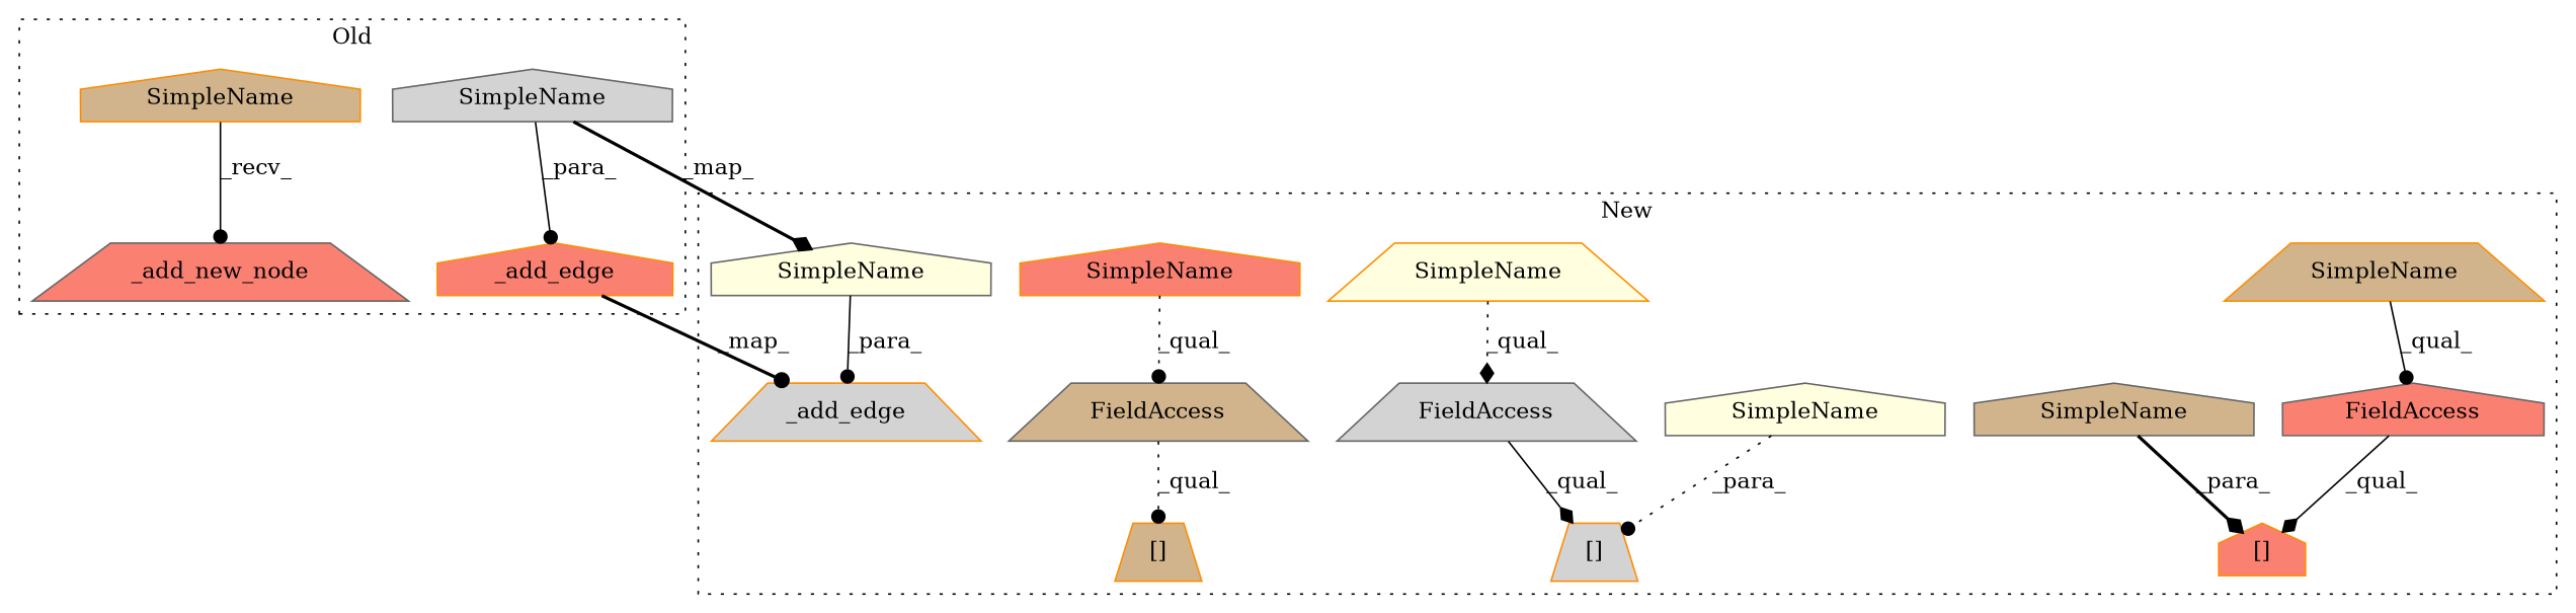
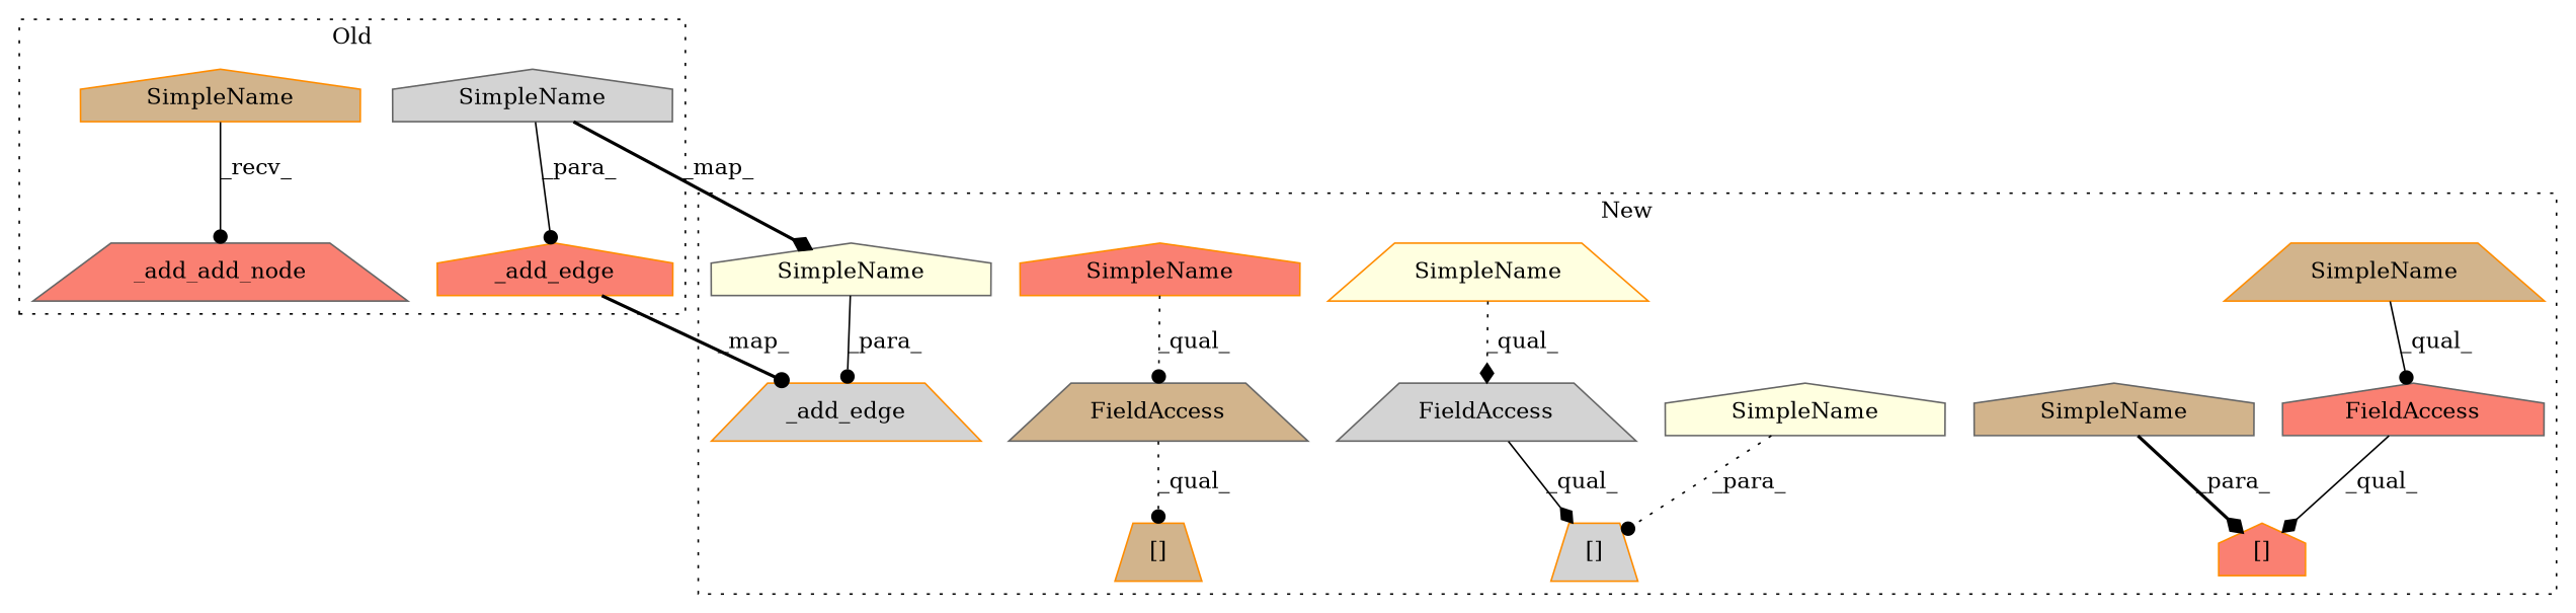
  digraph {
    node [a=42 l=4 s=18422 shape=house style=filled fillcolor=salmon color=darkorange]
    edge [style=solid arrowhead=dot]
    n1 [a=32 l="10,1" label=_add_edge s="19032,19079"]
-   n2 [a=32 l=15 label=_add_new_node s=17445 shape=trapezium color=gray40]
+   n2 [a=32 l=15 label=_add_add_node s=17445 shape=trapezium color=gray40]
    n3 [l=12 label=SimpleName s=19049 fillcolor=lightgrey color=gray40]
    n4 [label=SimpleName s=17440 fillcolor=tan]
    n5 [a=32 l="10,1" label=_add_edge s="18825,18889" shape=trapezium fillcolor=lightgrey]
    n6 [a=22 l=14 label=FieldAccess color=gray40]
    n7 [a=2 l="15,1" label="[]" s="18422,18451"]
    n8 [a=22 l=14 label=FieldAccess s=18982 shape=trapezium fillcolor=tan color=gray40]
    n9 [a=2 l="15,1" label="[]" s="18982,19014" shape=trapezium fillcolor=tan]
    n10 [a=22 l=14 label=FieldAccess s=18917 shape=trapezium fillcolor=lightgrey color=gray40]
    n11 [a=2 l="15,1" label="[]" s="18917,18953" shape=trapezium fillcolor=lightgrey]
    n12 [l=14 label=SimpleName s=18437 fillcolor=tan color=gray40]
    n13 [l=21 label=SimpleName s=18932 fillcolor=lightyellow color=gray40]
    n14 [l=21 label=SimpleName s=18850 fillcolor=lightyellow color=gray40]
    n15 [label=SimpleName s=18917 shape=trapezium fillcolor=lightyellow]
    n16 [label=SimpleName shape=trapezium fillcolor=tan]
    n17 [label=SimpleName s=18982]
    subgraph cluster_1 {
      label=Old
      style=dotted
      n1
      n2
      n3
      n4
    }
    subgraph cluster_2 {
      label=New
      style=dotted
      n5
      n6
      n7
      n8
      n9
      n10
      n11
      n12
      n13
      n14
      n15
      n16
      n17
    }
    n1 -> n5 [label=_map_ style=bold]
    n3 -> n1 [label=_para_]
    n3 -> n14 [label=_map_ style=bold arrowhead=diamond]
    n4 -> n2 [label=_recv_]
    n6 -> n7 [label=_qual_ arrowhead=diamond]
    n8 -> n9 [label=_qual_ style=dotted]
    n10 -> n11 [label=_qual_ arrowhead=diamond]
    n12 -> n7 [label=_para_ style=bold arrowhead=diamond]
    n13 -> n11 [label=_para_ style=dotted]
    n14 -> n5 [label=_para_]
    n15 -> n10 [label=_qual_ style=dotted arrowhead=diamond]
    n16 -> n6 [label=_qual_]
    n17 -> n8 [label=_qual_ style=dotted]
  }
